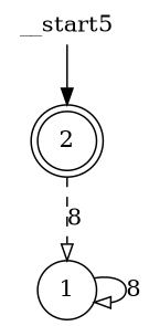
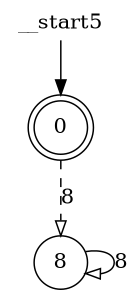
  digraph {
    edge [arrowhead=onormal style=solid]
-   n1 [label=2 shape=doublecircle]
-   n2 [label=1 shape=circle]
+   n1 [label=0 shape=doublecircle]
+   n2 [label=8 shape=circle]
    n3 [height=0 label=__start5 shape=none width=0]
    n1 -> n2 [label=8 style=dashed]
    n2 -> n2 [label=8]
    n3 -> n1 [arrowhead=normal]
  }
